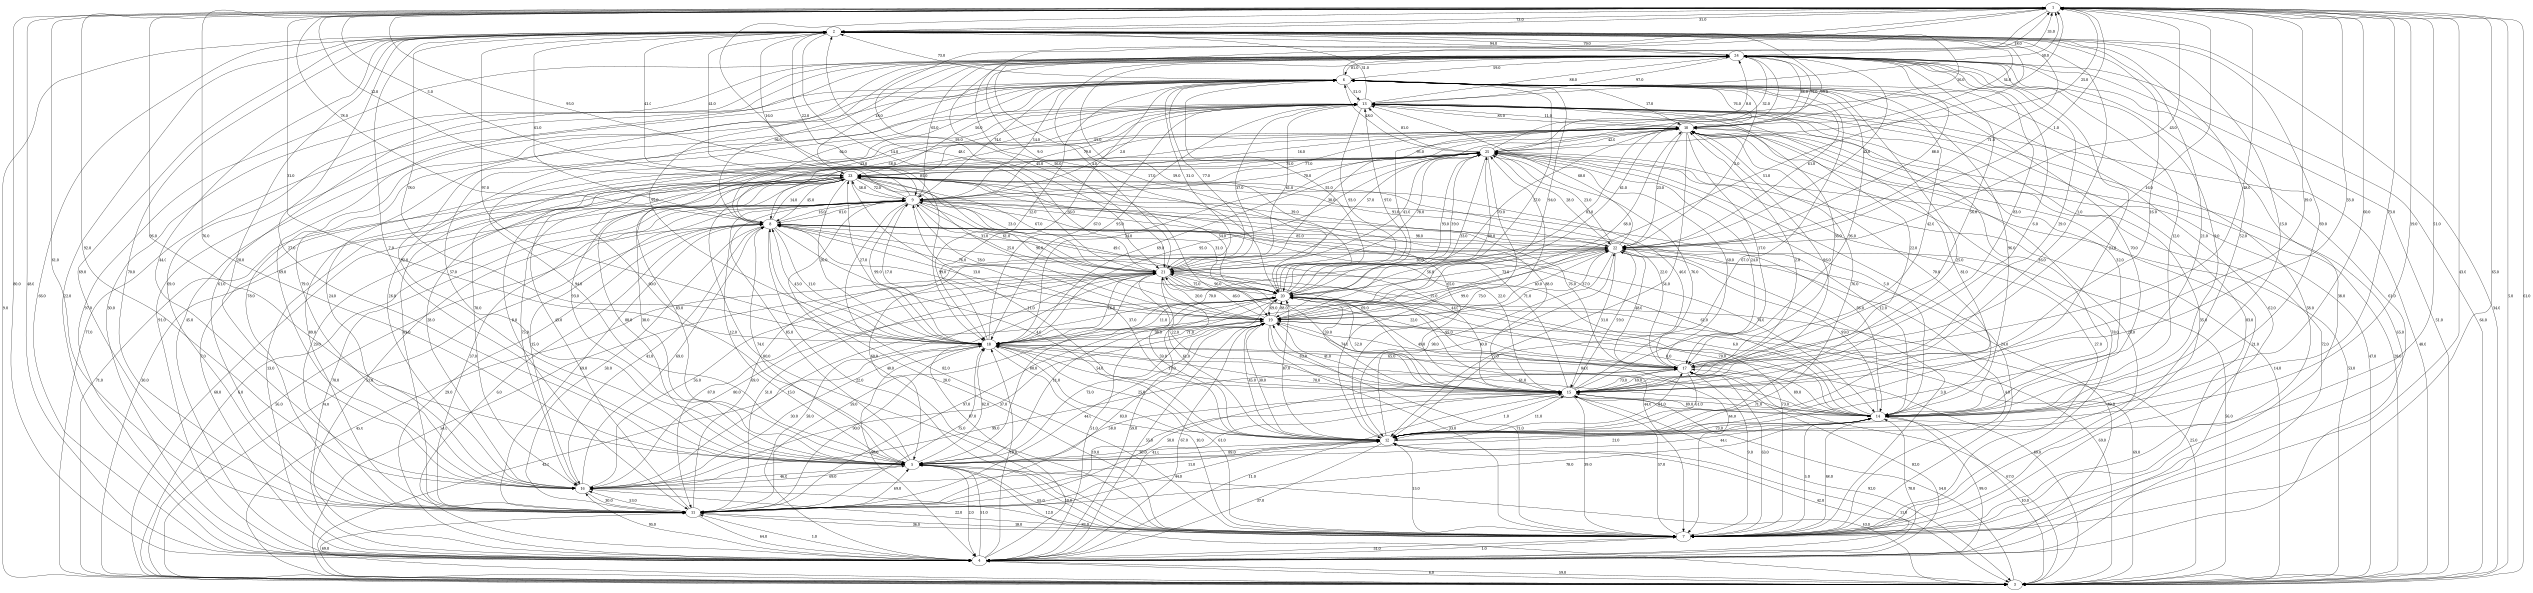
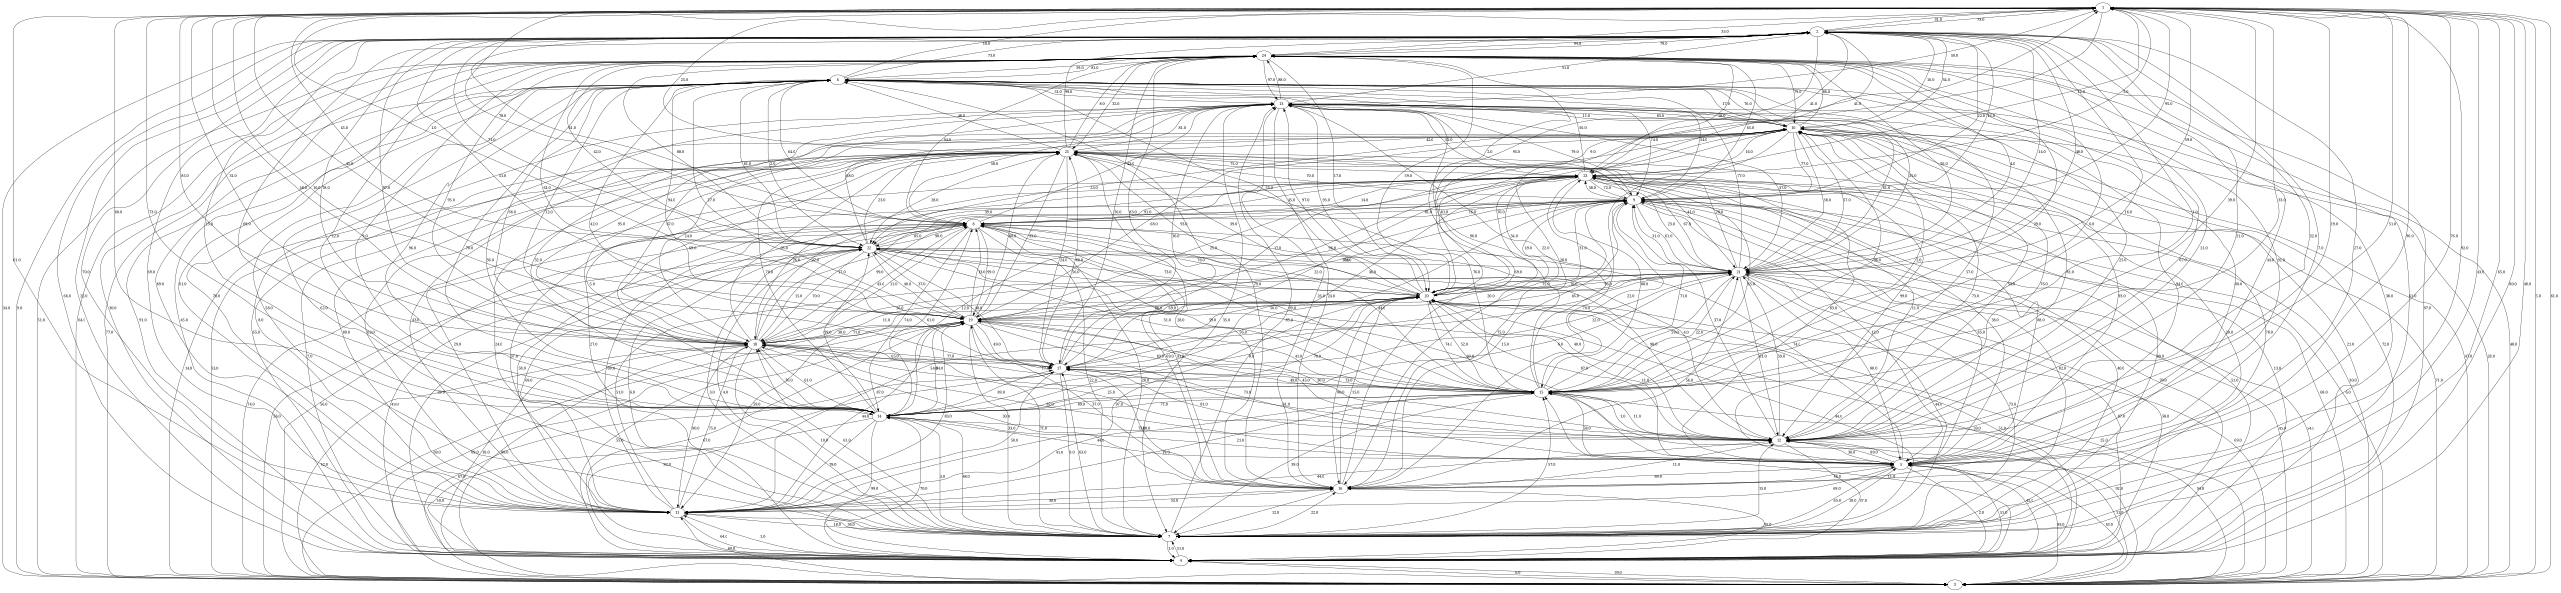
  strict digraph {
    fontname="Noto Serif"
    node [fontname="Noto Serif"]
    edge [fontname="Noto Serif"]
    n1 [label=1]
    n2 [label=2]
    n3 [label=3]
    n4 [label=4]
    n5 [label=5]
    n6 [label=7]
    n7 [label=11]
    n8 [label=12]
    n9 [label=14]
    n10 [label=15]
    n11 [label=16]
    n12 [label=17]
    n13 [label=18]
    n14 [label=19]
    n15 [label=20]
    n16 [label=21]
    n17 [label=22]
    n18 [label=23]
    n19 [label=8]
    n20 [label=9]
    n21 [label=10]
    n22 [label=24]
    n23 [label=13]
    n24 [label=25]
    n25 [label=6]
    n1 -> n2 [label=73.0]
    n1 -> n3 [label=5.0]
    n1 -> n4 [label=80.0]
    n1 -> n5 [label=96.0]
    n1 -> n6 [label=43.0]
    n1 -> n7 [label=61.0]
    n1 -> n8 [label=19.0]
    n1 -> n9 [label=60.0]
    n1 -> n10 [label=39.0]
    n1 -> n11 [label=92.0]
    n1 -> n12 [label=16.0]
    n1 -> n13 [label=85.0]
    n1 -> n14 [label=45.0]
    n1 -> n15 [label=9.0]
    n1 -> n16 [label=59.0]
    n1 -> n17 [label=1.0]
    n1 -> n18 [label=12.0]
    n2 -> n1 [label=31.0]
    n2 -> n3 [label=9.0]
    n2 -> n4 [label=22.0]
    n2 -> n5 [label=27.0]
    n2 -> n7 [label=70.0]
    n2 -> n8 [label=21.0]
    n2 -> n9 [label=15.0]
    n2 -> n10 [label=16.0]
    n2 -> n11 [label=28.0]
    n2 -> n13 [label=97.0]
    n2 -> n16 [label=14.0]
    n2 -> n17 [label=71.0]
    n2 -> n18 [label=41.0]
    n2 -> n19 [label=61.0]
    n2 -> n20 [label=22.0]
    n2 -> n21 [label=34.0]
    n2 -> n22 [label=94.0]
    n3 -> n1 [label=61.0]
    n3 -> n2 [label=34.0]
    n3 -> n4 [label=59.0]
    n3 -> n5 [label=43.0]
    n3 -> n7 [label=69.0]
    n3 -> n10 [label=54.0]
    n3 -> n14 [label=69.0]
    n3 -> n15 [label=25.0]
    n3 -> n16 [label=54.0]
    n3 -> n18 [label=30.0]
    n3 -> n19 [label=56.0]
    n3 -> n20 [label=6.0]
    n3 -> n21 [label=28.0]
    n3 -> n22 [label=64.0]
    n3 -> n23 [label=48.0]
    n3 -> n24 [label=53.0]
    n4 -> n1 [label=48.0]
    n4 -> n2 [label=66.0]
    n4 -> n3 [label=6.0]
    n4 -> n5 [label=51.0]
    n4 -> n6 [label=51.0]
    n4 -> n7 [label=1.0]
    n4 -> n8 [label=42.0]
    n4 -> n9 [label=70.0]
    n4 -> n10 [label=11.0]
    n4 -> n11 [label=95.0]
    n4 -> n12 [label=82.0]
    n4 -> n13 [label=18.0]
    n4 -> n14 [label=67.0]
    n4 -> n15 [label=59.0]
    n4 -> n16 [label=87.0]
    n4 -> n17 [label=49.0]
    n4 -> n18 [label=13.0]
    n4 -> n19 [label=6.0]
    n4 -> n20 [label=51.0]
    n4 -> n21 [label=72.0]
    n4 -> n22 [label=30.0]
    n4 -> n24 [label=7.0]
    n4 -> n25 [label=45.0]
    n5 -> n1 [label=76.0]
    n5 -> n2 [label=7.0]
    n5 -> n3 [label=83.0]
    n5 -> n4 [label=2.0]
    n5 -> n6 [label=65.0]
    n5 -> n8 [label=89.0]
    n5 -> n9 [label=44.0]
    n5 -> n10 [label=58.0]
    n5 -> n11 [label=46.0]
    n5 -> n13 [label=82.0]
    n5 -> n18 [label=38.0]
    n5 -> n19 [label=74.0]
    n5 -> n20 [label=85.0]
    n5 -> n21 [label=93.0]
    n5 -> n23 [label=60.0]
    n5 -> n24 [label=83.0]
    n6 -> n1 [label=65.0]
    n6 -> n4 [label=1.0]
    n6 -> n5 [label=10.0]
    n6 -> n7 [label=18.0]
    n6 -> n8 [label=15.0]
    n6 -> n9 [label=48.0]
    n6 -> n10 [label=57.0]
    n6 -> n11 [label=22.0]
    n6 -> n12 [label=63.0]
    n6 -> n13 [label=61.0]
    n6 -> n14 [label=71.0]
    n6 -> n16 [label=73.0]
    n6 -> n17 [label=4.0]
    n6 -> n19 [label=28.0]
    n6 -> n20 [label=40.0]
    n6 -> n21 [label=20.0]
    n6 -> n22 [label=61.0]
    n6 -> n23 [label=83.0]
    n6 -> n24 [label=27.0]
    n6 -> n25 [label=58.0]
    n7 -> n2 [label=69.0]
    n7 -> n4 [label=64.0]
    n7 -> n5 [label=69.0]
    n7 -> n6 [label=36.0]
    n7 -> n8 [label=44.0]
    n7 -> n10 [label=41.0]
    n7 -> n11 [label=53.0]
    n7 -> n13 [label=75.0]
    n7 -> n14 [label=83.0]
    n7 -> n15 [label=97.0]
    n7 -> n16 [label=51.0]
    n7 -> n17 [label=69.0]
    n7 -> n19 [label=69.0]
    n7 -> n20 [label=37.0]
    n7 -> n21 [label=43.0]
    n7 -> n22 [label=61.0]
    n7 -> n24 [label=63.0]
    n8 -> n1 [label=51.0]
    n8 -> n2 [label=52.0]
    n8 -> n3 [label=11.0]
    n8 -> n4 [label=37.0]
    n8 -> n5 [label=30.0]
    n8 -> n10 [label=11.0]
    n8 -> n12 [label=81.0]
    n8 -> n14 [label=30.0]
    n8 -> n15 [label=87.0]
    n8 -> n16 [label=59.0]
    n8 -> n17 [label=40.0]
    n8 -> n20 [label=37.0]
    n8 -> n21 [label=76.0]
    n8 -> n22 [label=21.0]
    n8 -> n24 [label=73.0]
    n8 -> n25 [label=25.0]
    n9 -> n1 [label=73.0]
    n9 -> n2 [label=69.0]
    n9 -> n3 [label=10.0]
    n9 -> n4 [label=99.0]
    n9 -> n5 [label=21.0]
    n9 -> n6 [label=5.0]
    n9 -> n7 [label=78.0]
    n9 -> n8 [label=73.0]
    n9 -> n10 [label=71.0]
    n9 -> n12 [label=89.0]
    n9 -> n13 [label=70.0]
    n9 -> n14 [label=84.0]
    n9 -> n15 [label=70.0]
    n9 -> n16 [label=6.0]
    n9 -> n17 [label=99.0]
    n9 -> n19 [label=61.0]
    n9 -> n20 [label=12.0]
    n9 -> n21 [label=70.0]
    n9 -> n22 [label=9.0]
    n9 -> n23 [label=32.0]
    n9 -> n25 [label=70.0]
    n10 -> n1 [label=33.0]
    n10 -> n2 [label=1.0]
    n10 -> n3 [label=92.0]
    n10 -> n6 [label=39.0]
    n10 -> n7 [label=19.0]
    n10 -> n8 [label=1.0]
    n10 -> n9 [label=89.0]
    n10 -> n12 [label=49.0]
    n10 -> n13 [label=17.0]
    n10 -> n14 [label=41.0]
    n10 -> n15 [label=52.0]
    n10 -> n16 [label=22.0]
    n10 -> n17 [label=59.0]
    n10 -> n18 [label=88.0]
    n10 -> n19 [label=44.0]
    n10 -> n20 [label=71.0]
    n10 -> n21 [label=2.0]
    n10 -> n22 [label=29.0]
    n10 -> n23 [label=22.0]
    n10 -> n24 [label=76.0]
    n10 -> n25 [label=96.0]
    n11 -> n2 [label=44.0]
    n11 -> n5 [label=69.0]
    n11 -> n6 [label=12.0]
    n11 -> n7 [label=30.0]
    n11 -> n8 [label=11.0]
    n11 -> n12 [label=99.0]
    n11 -> n13 [label=30.0]
    n11 -> n15 [label=15.0]
    n11 -> n16 [label=56.0]
    n11 -> n19 [label=69.0]
    n11 -> n20 [label=15.0]
    n11 -> n22 [label=69.0]
    n11 -> n23 [label=26.0]
    n11 -> n25 [label=79.0]
    n12 -> n1 [label=48.0]
    n12 -> n3 [label=67.0]
    n12 -> n6 [label=9.0]
    n12 -> n7 [label=50.0]
    n12 -> n8 [label=61.0]
    n12 -> n10 [label=73.0]
    n12 -> n13 [label=77.0]
    n12 -> n15 [label=95.0]
    n12 -> n18 [label=46.0]
    n12 -> n22 [label=83.0]
    n12 -> n23 [label=36.0]
    n12 -> n24 [label=60.0]
    n12 -> n25 [label=42.0]
    n13 -> n1 [label=31.0]
    n13 -> n2 [label=78.0]
    n13 -> n3 [label=42.0]
    n13 -> n4 [label=98.0]
    n13 -> n6 [label=10.0]
    n13 -> n7 [label=90.0]
    n13 -> n8 [label=25.0]
    n13 -> n9 [label=61.0]
    n13 -> n10 [label=54.0]
    n13 -> n12 [label=65.0]
    n13 -> n14 [label=71.0]
    n13 -> n15 [label=11.0]
    n13 -> n16 [label=16.0]
    n13 -> n17 [label=15.0]
    n13 -> n18 [label=27.0]
    n13 -> n19 [label=43.0]
    n13 -> n20 [label=17.0]
    n13 -> n23 [label=67.0]
    n13 -> n24 [label=95.0]
    n13 -> n25 [label=66.0]
    n14 -> n2 [label=51.0]
    n14 -> n3 [label=69.0]
    n14 -> n4 [label=55.0]
    n14 -> n5 [label=73.0]
    n14 -> n6 [label=33.0]
    n14 -> n7 [label=44.0]
    n14 -> n8 [label=45.0]
    n14 -> n10 [label=83.0]
    n14 -> n11 [label=37.0]
    n14 -> n12 [label=49.0]
    n14 -> n13 [label=38.0]
    n14 -> n15 [label=88.0]
    n14 -> n16 [label=46.0]
    n14 -> n17 [label=37.0]
    n14 -> n18 [label=96.0]
    n14 -> n19 [label=13.0]
    n14 -> n21 [label=68.0]
    n14 -> n24 [label=80.0]
    n14 -> n25 [label=94.0]
    n15 -> n1 [label=95.0]
    n15 -> n3 [label=69.0]
    n15 -> n4 [label=51.0]
    n15 -> n5 [label=11.0]
    n15 -> n6 [label=44.0]
    n15 -> n7 [label=59.0]
    n15 -> n9 [label=8.0]
    n15 -> n10 [label=74.0]
    n15 -> n11 [label=80.0]
    n15 -> n14 [label=69.0]
    n15 -> n16 [label=96.0]
    n15 -> n17 [label=73.0]
    n15 -> n19 [label=76.0]
    n15 -> n20 [label=31.0]
    n15 -> n21 [label=81.0]
    n15 -> n22 [label=59.0]
    n15 -> n23 [label=97.0]
    n15 -> n24 [label=39.0]
    n15 -> n25 [label=55.0]
    n16 -> n2 [label=48.0]
    n16 -> n3 [label=45.0]
    n16 -> n4 [label=58.0]
    n16 -> n5 [label=80.0]
    n16 -> n6 [label=44.0]
    n16 -> n7 [label=87.0]
    n16 -> n8 [label=61.0]
    n16 -> n10 [label=59.0]
    n16 -> n12 [label=22.0]
    n16 -> n14 [label=20.0]
    n16 -> n15 [label=75.0]
    n16 -> n18 [label=67.0]
    n16 -> n20 [label=31.0]
    n16 -> n21 [label=57.0]
    n16 -> n22 [label=4.0]
    n16 -> n23 [label=61.0]
    n16 -> n24 [label=78.0]
    n16 -> n25 [label=77.0]
    n17 -> n1 [label=43.0]
    n17 -> n3 [label=56.0]
    n17 -> n5 [label=60.0]
    n17 -> n6 [label=3.0]
    n17 -> n8 [label=98.0]
    n17 -> n10 [label=31.0]
    n17 -> n12 [label=48.0]
    n17 -> n13 [label=70.0]
    n17 -> n14 [label=40.0]
    n17 -> n15 [label=56.0]
    n17 -> n16 [label=30.0]
    n17 -> n18 [label=91.0]
    n17 -> n19 [label=98.0]
    n17 -> n22 [label=88.0]
    n17 -> n23 [label=68.0]
    n17 -> n24 [label=23.0]
    n17 -> n25 [label=61.0]
    n18 -> n1 [label=5.0]
    n18 -> n2 [label=41.0]
    n18 -> n3 [label=71.0]
    n18 -> n5 [label=88.0]
    n18 -> n6 [label=80.0]
    n18 -> n7 [label=29.0]
    n18 -> n8 [label=11.0]
    n18 -> n10 [label=65.0]
    n18 -> n11 [label=75.0]
    n18 -> n12 [label=22.0]
    n18 -> n13 [label=26.0]
    n18 -> n14 [label=25.0]
    n18 -> n15 [label=34.0]
    n18 -> n16 [label=23.0]
    n18 -> n17 [label=39.0]
    n18 -> n19 [label=45.0]
    n18 -> n20 [label=72.0]
    n18 -> n25 [label=56.0]
    n19 -> n1 [label=78.0]
    n19 -> n3 [label=74.0]
    n19 -> n4 [label=29.0]
    n19 -> n6 [label=22.0]
    n19 -> n7 [label=58.0]
    n19 -> n8 [label=4.0]
    n19 -> n9 [label=74.0]
    n19 -> n10 [label=69.0]
    n19 -> n11 [label=41.0]
    n19 -> n13 [label=11.0]
    n19 -> n14 [label=99.0]
    n19 -> n17 [label=85.0]
    n19 -> n18 [label=14.0]
    n19 -> n20 [label=16.0]
    n19 -> n23 [label=43.0]
    n20 -> n1 [label=95.0]
    n20 -> n2 [label=16.0]
    n20 -> n3 [label=68.0]
    n20 -> n4 [label=70.0]
    n20 -> n5 [label=12.0]
    n20 -> n6 [label=82.0]
    n20 -> n9 [label=56.0]
    n20 -> n10 [label=22.0]
    n20 -> n12 [label=76.0]
    n20 -> n13 [label=99.0]
    n20 -> n14 [label=78.0]
    n20 -> n15 [label=49.0]
    n20 -> n16 [label=61.0]
    n20 -> n18 [label=58.0]
    n20 -> n19 [label=81.0]
    n20 -> n23 [label=2.0]
    n20 -> n24 [label=70.0]
    n20 -> n25 [label=54.0]
    n21 -> n2 [label=16.0]
    n21 -> n3 [label=47.0]
    n21 -> n4 [label=21.0]
    n21 -> n6 [label=78.0]
    n21 -> n7 [label=8.0]
    n21 -> n8 [label=54.0]
    n21 -> n10 [label=96.0]
    n21 -> n11 [label=70.0]
    n21 -> n12 [label=17.0]
    n21 -> n13 [label=24.0]
    n21 -> n15 [label=70.0]
    n21 -> n16 [label=38.0]
    n21 -> n17 [label=23.0]
    n21 -> n18 [label=16.0]
    n21 -> n20 [label=77.0]
    n21 -> n22 [label=86.0]
    n21 -> n23 [label=11.0]
    n21 -> n24 [label=42.0]
    n21 -> n25 [label=76.0]
    n22 -> n1 [label=35.0]
    n22 -> n2 [label=79.0]
    n22 -> n3 [label=51.0]
    n22 -> n4 [label=97.0]
    n22 -> n5 [label=92.0]
    n22 -> n6 [label=38.0]
    n22 -> n7 [label=69.0]
    n22 -> n9 [label=12.0]
    n22 -> n10 [label=6.0]
    n22 -> n12 [label=56.0]
    n22 -> n13 [label=95.0]
    n22 -> n14 [label=61.0]
    n22 -> n15 [label=17.0]
    n22 -> n16 [label=56.0]
    n22 -> n17 [label=42.0]
    n22 -> n18 [label=18.0]
    n22 -> n19 [label=94.0]
-   n20 -> n22 [label=65.0]
+   n22 -> n20 [label=65.0]
    n22 -> n21 [label=79.0]
    n22 -> n23 [label=97.0]
    n22 -> n24 [label=32.0]
    n22 -> n25 [label=81.0]
    n23 -> n1 [label=50.0]
    n23 -> n2 [label=31.0]
    n23 -> n4 [label=65.0]
    n23 -> n5 [label=94.0]
    n23 -> n6 [label=35.0]
    n23 -> n8 [label=81.0]
    n23 -> n9 [label=36.0]
    n23 -> n11 [label=24.0]
    n23 -> n13 [label=95.0]
    n23 -> n15 [label=93.0]
    n23 -> n16 [label=37.0]
    n23 -> n18 [label=51.0]
    n23 -> n19 [label=58.0]
    n23 -> n20 [label=79.0]
    n23 -> n21 [label=83.0]
    n23 -> n22 [label=88.0]
    n24 -> n1 [label=25.0]
    n24 -> n2 [label=99.0]
    n24 -> n3 [label=14.0]
    n24 -> n6 [label=24.0]
    n24 -> n7 [label=89.0]
    n24 -> n8 [label=99.0]
    n24 -> n9 [label=5.0]
    n24 -> n11 [label=28.0]
    n24 -> n12 [label=24.0]
    n24 -> n13 [label=69.0]
    n24 -> n14 [label=33.0]
    n24 -> n15 [label=93.0]
    n24 -> n16 [label=41.0]
    n24 -> n17 [label=28.0]
    n24 -> n18 [label=75.0]
    n24 -> n22 [label=8.0]
    n24 -> n23 [label=81.0]
    n24 -> n25 [label=48.0]
    n25 -> n1 [label=18.0]
    n25 -> n2 [label=73.0]
    n25 -> n3 [label=77.0]
    n25 -> n4 [label=91.0]
    n25 -> n5 [label=57.0]
    n25 -> n6 [label=62.0]
    n25 -> n7 [label=78.0]
    n25 -> n8 [label=67.0]
    n25 -> n9 [label=96.0]
    n25 -> n13 [label=12.0]
    n25 -> n14 [label=27.0]
    n25 -> n16 [label=31.0]
    n25 -> n17 [label=2.0]
    n25 -> n19 [label=64.0]
    n25 -> n20 [label=74.0]
    n25 -> n21 [label=17.0]
    n25 -> n22 [label=59.0]
    n25 -> n23 [label=51.0]
  }
